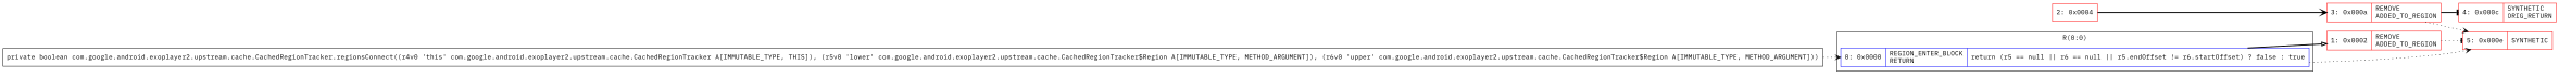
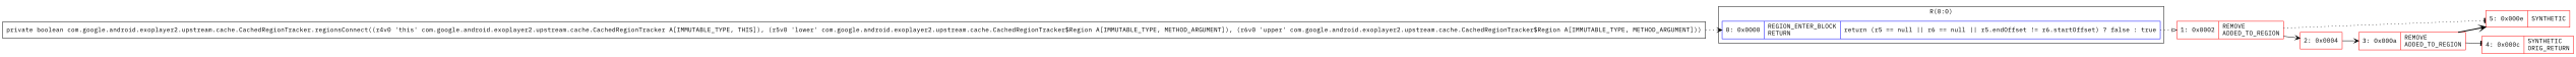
  digraph {
    fontname="IBM Plex Mono"
    rankdir=LR
    node [color=red fontname="IBM Plex Mono" shape=record]
    edge [arrowhead=vee fontname="IBM Plex Mono" style=dotted]
    n1 [color=blue label="{0\:\ 0x0000|REGION_ENTER_BLOCK\lRETURN\l|return (r5 == null \|\| r6 == null \|\| r5.endOffset != r6.startOffset) ? false : true\l}"]
    n2 [label="{1\:\ 0x0002|REMOVE\lADDED_TO_REGION\l}"]
    n3 [label="{5\:\ 0x000e|SYNTHETIC\l}"]
    n4 [label="{2\:\ 0x0004}"]
    n5 [label="{3\:\ 0x000a|REMOVE\lADDED_TO_REGION\l}"]
    n6 [label="{4\:\ 0x000c|SYNTHETIC\lORIG_RETURN\l}"]
    n7 [label="{private boolean com.google.android.exoplayer2.upstream.cache.CachedRegionTracker.regionsConnect((r4v0 'this' com.google.android.exoplayer2.upstream.cache.CachedRegionTracker A[IMMUTABLE_TYPE, THIS]), (r5v0 'lower' com.google.android.exoplayer2.upstream.cache.CachedRegionTracker$Region A[IMMUTABLE_TYPE, METHOD_ARGUMENT]), (r6v0 'upper' com.google.android.exoplayer2.upstream.cache.CachedRegionTracker$Region A[IMMUTABLE_TYPE, METHOD_ARGUMENT])) }" color=""]
    subgraph cluster_1 {
      label="R(0:0)"
      n1
    }
-   n1 -> n2 [arrowhead=onormal style=bold]
-   n1 -> n3
+   n1 -> n2 [arrowhead=onormal]
    n2 -> n3 [arrowhead=tee]
-   n4 -> n5 [style=bold]
-   n5 -> n3
-   n5 -> n6 [arrowhead=tee style=bold]
+   n2 -> n4 [style=solid]
+   n4 -> n5 [style=solid]
+   n5 -> n3 [style=bold]
+   n5 -> n6 [arrowhead=tee style=solid]
    n7 -> n1
  }
